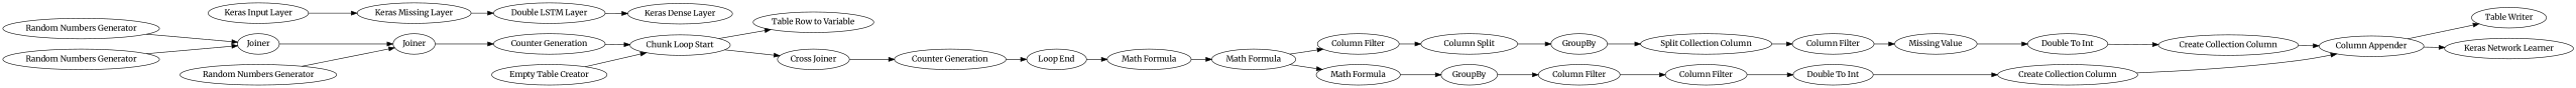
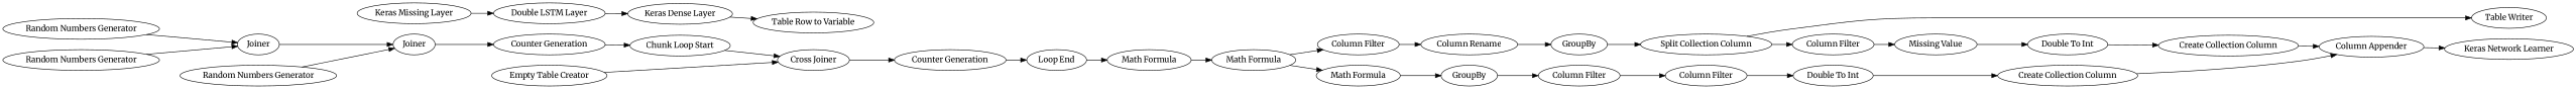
  digraph {
    fontname=Merriweather
    rankdir=LR
    node [fontname=Merriweather]
    edge [fontname=Merriweather]
    n1 [label="Random Numbers Generator"]
    n2 [label=Joiner]
    n3 [label=Joiner]
    n4 [label="Random Numbers Generator"]
    n5 [label="Random Numbers Generator"]
    n6 [label="Counter Generation"]
    n7 [label="Chunk Loop Start"]
    n8 [label="Table Row to Variable"]
    n9 [label="Cross Joiner"]
    n10 [label="Counter Generation"]
    n11 [label="Empty Table Creator"]
    n12 [label="Loop End"]
    n13 [label="Math Formula"]
    n14 [label="Math Formula"]
    n15 [label="Column Filter"]
    n16 [label="Math Formula"]
-   n17 [label="Column Split"]
+   n17 [label="Column Rename"]
    n18 [label=GroupBy]
    n19 [label=GroupBy]
    n20 [label="Split Collection Column"]
    n21 [label="Column Filter"]
    n22 [label="Missing Value"]
    n23 [label="Double To Int"]
    n24 [label="Column Filter"]
    n25 [label="Column Filter"]
    n26 [label="Double To Int"]
    n27 [label="Create Collection Column"]
-   n28 [label="Keras Input Layer"]
    n29 [label="Keras Missing Layer"]
    n30 [label="Double LSTM Layer"]
    n31 [label="Keras Dense Layer"]
    n32 [label="Keras Network Learner"]
    n33 [label="Column Appender"]
    n34 [label="Table Writer"]
    n35 [label="Create Collection Column"]
    n1 -> n2
    n2 -> n3
    n3 -> n6
    n4 -> n2
    n5 -> n3
    n6 -> n7
-   n7 -> n8
+   n31 -> n8
    n7 -> n9
    n9 -> n10
    n10 -> n12
-   n11 -> n7
+   n11 -> n9
    n12 -> n13
    n13 -> n14
    n14 -> n15
    n14 -> n16
    n15 -> n17
    n16 -> n18
    n17 -> n19
    n18 -> n24
    n19 -> n20
    n20 -> n21
    n21 -> n22
    n22 -> n23
    n23 -> n27
    n24 -> n25
    n25 -> n26
    n26 -> n35
    n27 -> n33
-   n28 -> n29
    n29 -> n30
    n30 -> n31
    n33 -> n32
-   n33 -> n34
+   n20 -> n34
    n35 -> n33
  }
